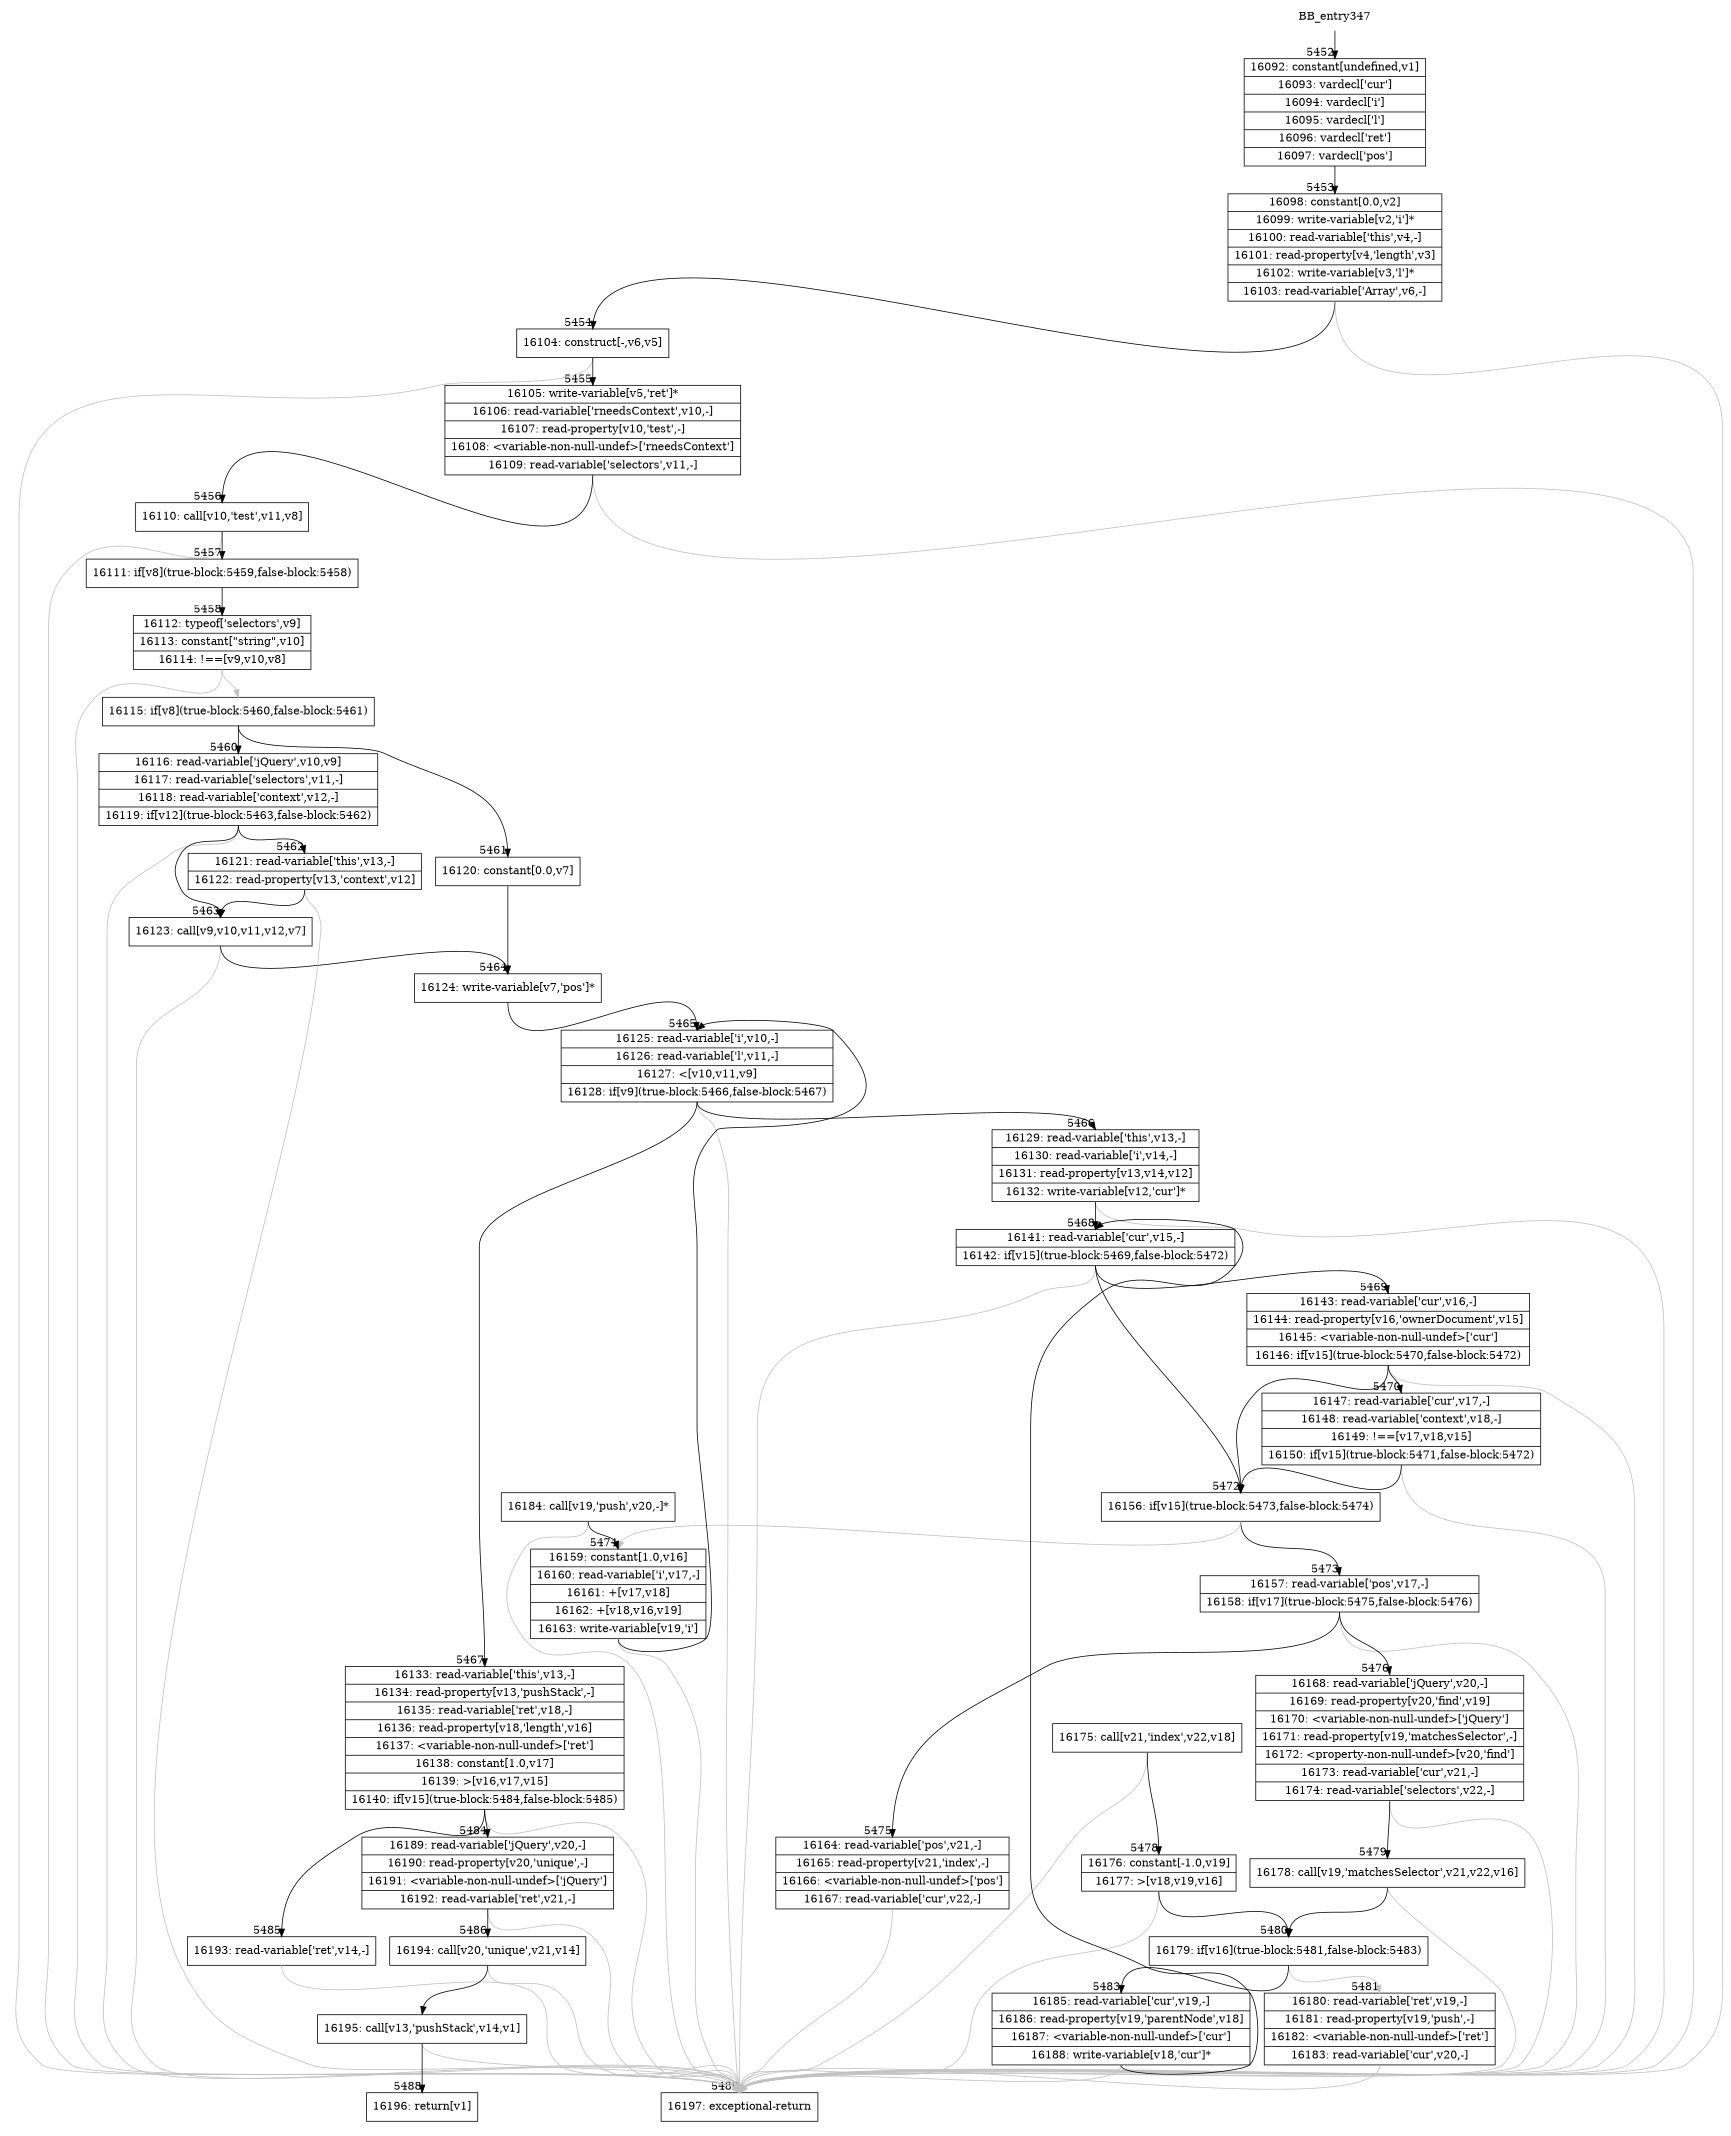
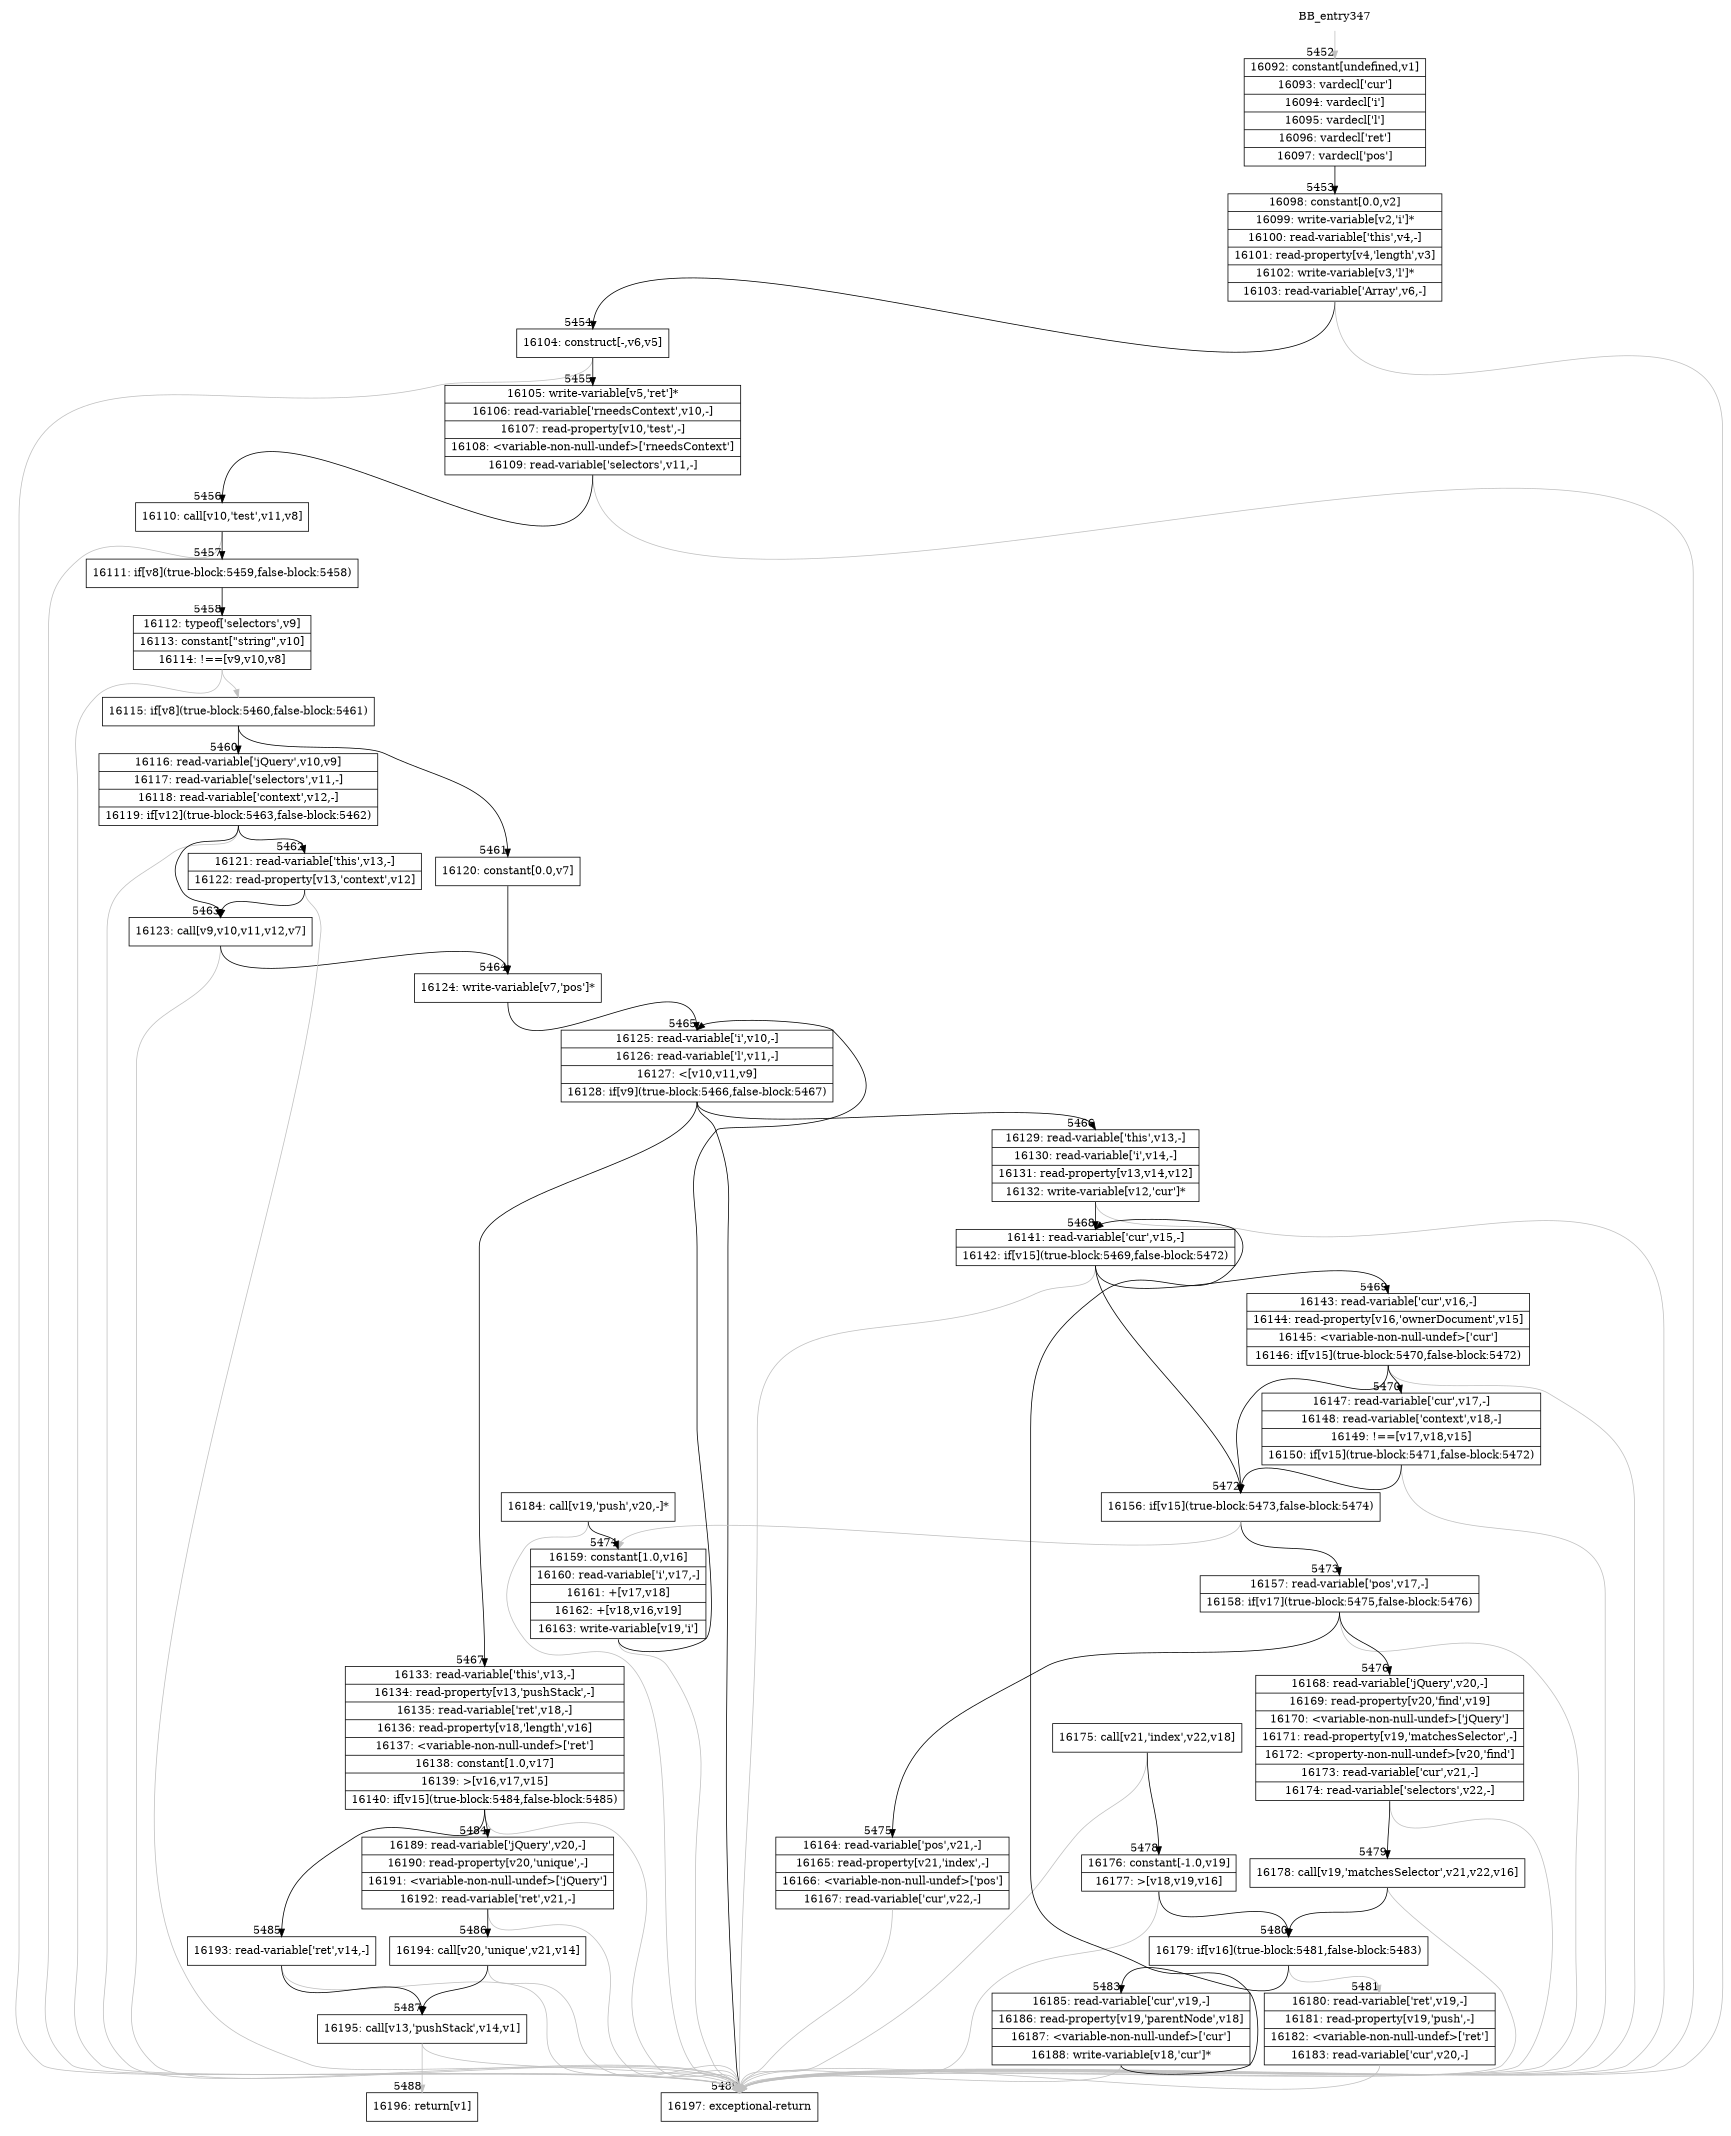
  digraph {
    rankdir=TD
    node [shape=record]
    edge [headport=n tailport=s]
    n1 [label=BB_entry347 shape=none]
    n2 [label="{16092: constant[undefined,v1]|16093: vardecl['cur']|16094: vardecl['i']|16095: vardecl['l']|16096: vardecl['ret']|16097: vardecl['pos']}"]
    n3 [label="{16098: constant[0.0,v2]|16099: write-variable[v2,'i']*|16100: read-variable['this',v4,-]|16101: read-property[v4,'length',v3]|16102: write-variable[v3,'l']*|16103: read-variable['Array',v6,-]}"]
    n4 [label="{16104: construct[-,v6,v5]}"]
    n5 [label="{16197: exceptional-return}"]
    n6 [label="{16105: write-variable[v5,'ret']*|16106: read-variable['rneedsContext',v10,-]|16107: read-property[v10,'test',-]|16108: \<variable-non-null-undef\>['rneedsContext']|16109: read-variable['selectors',v11,-]}"]
    n7 [label="{16110: call[v10,'test',v11,v8]}"]
    n8 [label="{16111: if[v8](true-block:5459,false-block:5458)}"]
    n9 [label="{16112: typeof['selectors',v9]|16113: constant[\"string\",v10]|16114: !==[v9,v10,v8]}"]
    n10 [label="{16115: if[v8](true-block:5460,false-block:5461)}"]
    n11 [label="{16116: read-variable['jQuery',v10,v9]|16117: read-variable['selectors',v11,-]|16118: read-variable['context',v12,-]|16119: if[v12](true-block:5463,false-block:5462)}"]
    n12 [label="{16120: constant[0.0,v7]}"]
    n13 [label="{16123: call[v9,v10,v11,v12,v7]}"]
    n14 [label="{16121: read-variable['this',v13,-]|16122: read-property[v13,'context',v12]}"]
    n15 [label="{16124: write-variable[v7,'pos']*}"]
    n16 [label="{16125: read-variable['i',v10,-]|16126: read-variable['l',v11,-]|16127: \<[v10,v11,v9]|16128: if[v9](true-block:5466,false-block:5467)}"]
    n17 [label="{16129: read-variable['this',v13,-]|16130: read-variable['i',v14,-]|16131: read-property[v13,v14,v12]|16132: write-variable[v12,'cur']*}"]
    n18 [label="{16133: read-variable['this',v13,-]|16134: read-property[v13,'pushStack',-]|16135: read-variable['ret',v18,-]|16136: read-property[v18,'length',v16]|16137: \<variable-non-null-undef\>['ret']|16138: constant[1.0,v17]|16139: \>[v16,v17,v15]|16140: if[v15](true-block:5484,false-block:5485)}"]
    n19 [label="{16141: read-variable['cur',v15,-]|16142: if[v15](true-block:5469,false-block:5472)}"]
    n20 [label="{16189: read-variable['jQuery',v20,-]|16190: read-property[v20,'unique',-]|16191: \<variable-non-null-undef\>['jQuery']|16192: read-variable['ret',v21,-]}"]
    n21 [label="{16193: read-variable['ret',v14,-]}"]
    n22 [label="{16156: if[v15](true-block:5473,false-block:5474)}"]
    n23 [label="{16143: read-variable['cur',v16,-]|16144: read-property[v16,'ownerDocument',v15]|16145: \<variable-non-null-undef\>['cur']|16146: if[v15](true-block:5470,false-block:5472)}"]
    n24 [label="{16194: call[v20,'unique',v21,v14]}"]
    n25 [label="{16195: call[v13,'pushStack',v14,v1]}"]
    n26 [label="{16157: read-variable['pos',v17,-]|16158: if[v17](true-block:5475,false-block:5476)}"]
    n27 [label="{16159: constant[1.0,v16]|16160: read-variable['i',v17,-]|16161: +[v17,v18]|16162: +[v18,v16,v19]|16163: write-variable[v19,'i']}"]
    n28 [label="{16147: read-variable['cur',v17,-]|16148: read-variable['context',v18,-]|16149: !==[v17,v18,v15]|16150: if[v15](true-block:5471,false-block:5472)}"]
    n29 [label="{16196: return[v1]}"]
    n30 [label="{16164: read-variable['pos',v21,-]|16165: read-property[v21,'index',-]|16166: \<variable-non-null-undef\>['pos']|16167: read-variable['cur',v22,-]}"]
    n31 [label="{16168: read-variable['jQuery',v20,-]|16169: read-property[v20,'find',v19]|16170: \<variable-non-null-undef\>['jQuery']|16171: read-property[v19,'matchesSelector',-]|16172: \<property-non-null-undef\>[v20,'find']|16173: read-variable['cur',v21,-]|16174: read-variable['selectors',v22,-]}"]
    n32 [label="{16178: call[v19,'matchesSelector',v21,v22,v16]}"]
    n33 [label="{16175: call[v21,'index',v22,v18]}"]
    n34 [label="{16176: constant[-1.0,v19]|16177: \>[v18,v19,v16]}"]
    n35 [label="{16179: if[v16](true-block:5481,false-block:5483)}"]
    n36 [label="{16180: read-variable['ret',v19,-]|16181: read-property[v19,'push',-]|16182: \<variable-non-null-undef\>['ret']|16183: read-variable['cur',v20,-]}"]
    n37 [label="{16185: read-variable['cur',v19,-]|16186: read-property[v19,'parentNode',v18]|16187: \<variable-non-null-undef\>['cur']|16188: write-variable[v18,'cur']*}"]
    n38 [label="{16184: call[v19,'push',v20,-]*}"]
-   n1 -> n2 [headlabel="    5452"]
+   n1 -> n2 [headlabel="    5452" color=gray]
    n2 -> n3 [headlabel="      5453"]
    n3 -> n4 [headlabel="      5454"]
    n3 -> n5 [color=gray headlabel="      5489"]
    n4 -> n5 [color=gray]
    n4 -> n6 [headlabel="      5455"]
    n6 -> n5 [color=gray]
    n6 -> n7 [headlabel="      5456"]
    n7 -> n5 [color=gray]
    n7 -> n8 [headlabel="      5457"]
    n8 -> n9 [headlabel="      5458"]
    n9 -> n5 [color=gray]
    n9 -> n10 [color=gray]
    n10 -> n11 [headlabel="      5460"]
    n10 -> n12 [headlabel="      5461"]
    n11 -> n5 [color=gray]
    n11 -> n13 [headlabel="      5463"]
    n11 -> n14 [headlabel="      5462"]
    n12 -> n15 [headlabel="      5464"]
    n13 -> n5 [color=gray]
    n13 -> n15
    n14 -> n5 [color=gray]
    n14 -> n13
    n15 -> n16 [headlabel="      5465"]
-   n16 -> n5 [color=gray]
+   n16 -> n5 [color=black]
    n16 -> n17 [headlabel="      5466"]
    n16 -> n18 [headlabel="      5467"]
    n17 -> n5 [color=gray]
    n17 -> n19 [headlabel="      5468"]
    n18 -> n5 [color=gray]
    n18 -> n20 [headlabel="      5484"]
    n18 -> n21 [headlabel="      5485"]
    n19 -> n5 [color=gray]
    n19 -> n22 [headlabel="      5472"]
    n19 -> n23 [headlabel="      5469"]
    n20 -> n5 [color=gray]
    n20 -> n24 [headlabel="      5486"]
    n21 -> n5 [color=gray]
+   n21 -> n25 [headlabel="      5487"]
    n22 -> n26 [headlabel="      5473"]
    n22 -> n27 [color=gray headlabel="      5474"]
    n23 -> n5 [color=gray]
    n23 -> n22
    n23 -> n28 [headlabel="      5470"]
    n24 -> n5 [color=gray]
    n24 -> n25
    n25 -> n5 [color=gray]
-   n25 -> n29 [headlabel="      5488"]
+   n25 -> n29 [headlabel="      5488" color=gray]
    n26 -> n5 [color=gray]
    n26 -> n30 [headlabel="      5475"]
    n26 -> n31 [headlabel="      5476"]
    n27 -> n5 [color=gray]
    n27 -> n16
    n28 -> n5 [color=gray]
    n28 -> n22
    n30 -> n5 [color=gray]
    n31 -> n5 [color=gray]
    n31 -> n32 [headlabel="      5479"]
    n32 -> n5 [color=gray]
    n32 -> n35
    n33 -> n5 [color=gray]
    n33 -> n34 [headlabel="      5478"]
    n34 -> n5 [color=gray]
    n34 -> n35 [headlabel="      5480"]
    n35 -> n36 [color=gray headlabel="      5481"]
    n35 -> n37 [headlabel="      5483"]
    n36 -> n5 [color=gray]
    n37 -> n5 [color=gray]
    n37 -> n19
    n38 -> n5 [color=gray]
    n38 -> n27
  }
